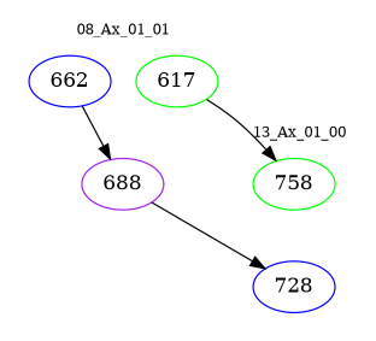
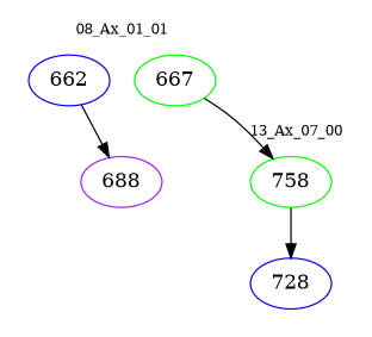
  digraph {
    node [color=green]
    edge [color=black]
    n1 [label=758]
    n2 [color=blue label=728]
-   n3 [label=617]
+   n3 [label=667]
    n4 [color=blue label=662]
    n5 [color=purple label=688]
    subgraph cluster_1 {
      color=white
      fontsize=10
-     label="13_Ax_01_00"
+     label="13_Ax_07_00"
      n1
      n2
    }
    subgraph cluster_2 {
      color=white
      fontsize=10
      label="08_Ax_01_01"
      n3
      n4
      n5
    }
-   n5 -> n2
+   n1 -> n2
    n3 -> n1
    n4 -> n5
  }
